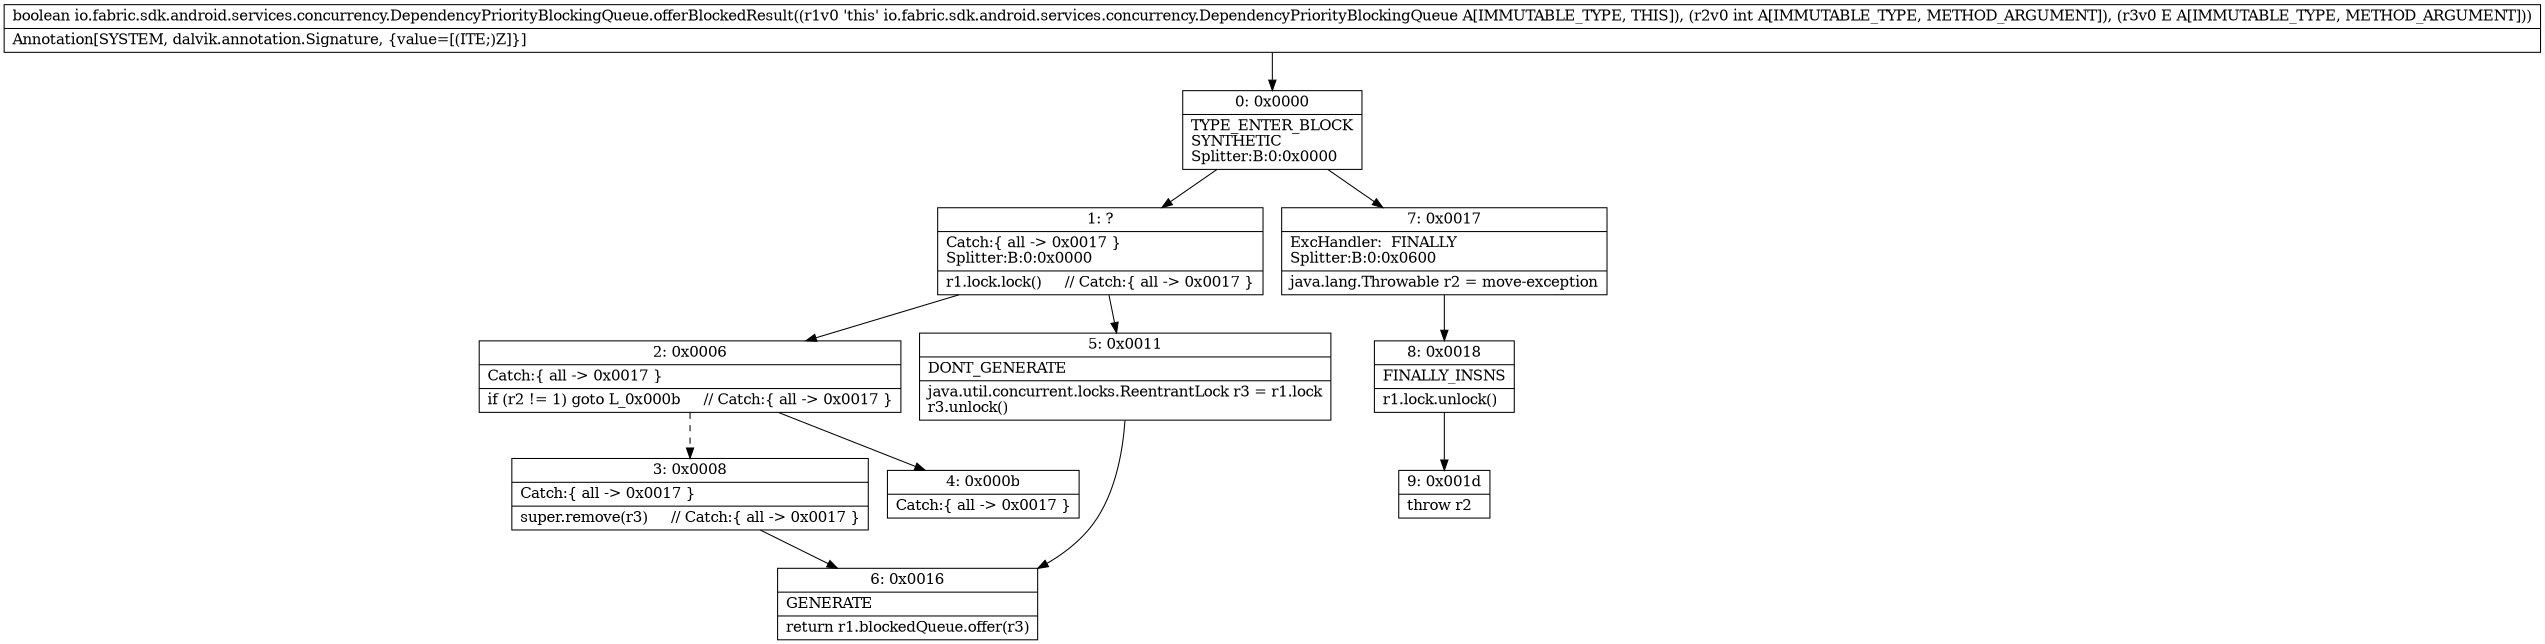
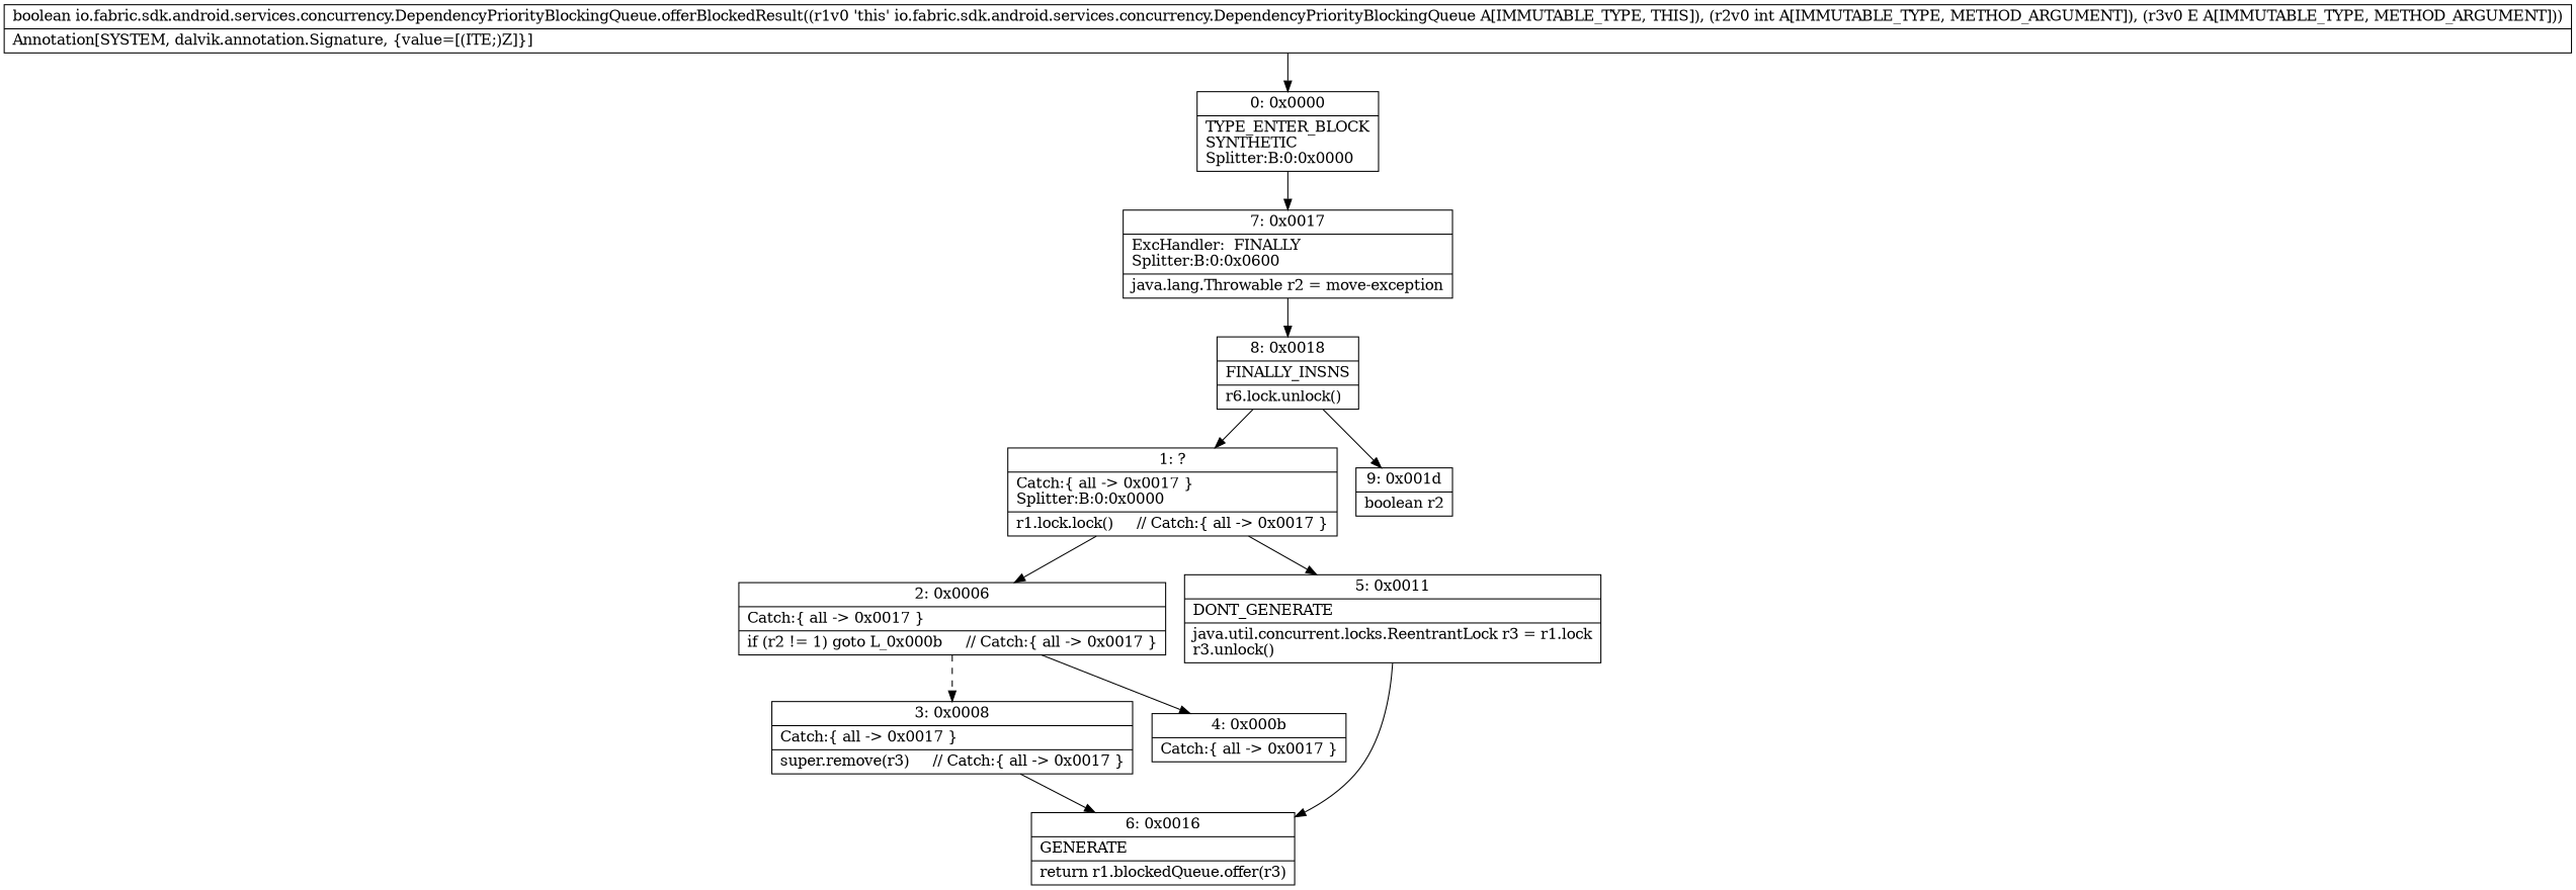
  digraph {
    node [shape=record]
    n1 [label="{0\:\ 0x0000|TYPE_ENTER_BLOCK\lSYNTHETIC\lSplitter:B:0:0x0000\l}"]
    n2 [label="{1\:\ ?|Catch:\{ all \-\> 0x0017 \}\lSplitter:B:0:0x0000\l|r1.lock.lock()     \/\/ Catch:\{ all \-\> 0x0017 \}\l}"]
    n3 [label="{7\:\ 0x0017|ExcHandler:  FINALLY\lSplitter:B:0:0x0600\l|java.lang.Throwable r2 = move\-exception\l}"]
    n4 [label="{2\:\ 0x0006|Catch:\{ all \-\> 0x0017 \}\l|if (r2 != 1) goto L_0x000b     \/\/ Catch:\{ all \-\> 0x0017 \}\l}"]
    n5 [label="{5\:\ 0x0011|DONT_GENERATE\l|java.util.concurrent.locks.ReentrantLock r3 = r1.lock\lr3.unlock()\l}"]
-   n6 [label="{8\:\ 0x0018|FINALLY_INSNS\l|r1.lock.unlock()\l}"]
+   n6 [label="{8\:\ 0x0018|FINALLY_INSNS\l|r6.lock.unlock()\l}"]
    n7 [label="{3\:\ 0x0008|Catch:\{ all \-\> 0x0017 \}\l|super.remove(r3)     \/\/ Catch:\{ all \-\> 0x0017 \}\l}"]
    n8 [label="{4\:\ 0x000b|Catch:\{ all \-\> 0x0017 \}\l}"]
    n9 [label="{6\:\ 0x0016|GENERATE\l|return r1.blockedQueue.offer(r3)\l}"]
-   n10 [label="{9\:\ 0x001d|throw r2\l}"]
+   n10 [label="{9\:\ 0x001d|boolean r2\l}"]
    n11 [label="{boolean io.fabric.sdk.android.services.concurrency.DependencyPriorityBlockingQueue.offerBlockedResult((r1v0 'this' io.fabric.sdk.android.services.concurrency.DependencyPriorityBlockingQueue A[IMMUTABLE_TYPE, THIS]), (r2v0 int A[IMMUTABLE_TYPE, METHOD_ARGUMENT]), (r3v0 E A[IMMUTABLE_TYPE, METHOD_ARGUMENT]))  | Annotation[SYSTEM, dalvik.annotation.Signature, \{value=[(ITE;)Z]\}]\l}"]
-   n1 -> n2
+   n6 -> n2
    n1 -> n3
    n2 -> n4
    n2 -> n5
    n3 -> n6
    n4 -> n7 [style=dashed]
    n4 -> n8
    n5 -> n9
    n6 -> n10
    n7 -> n9
    n11 -> n1
  }
